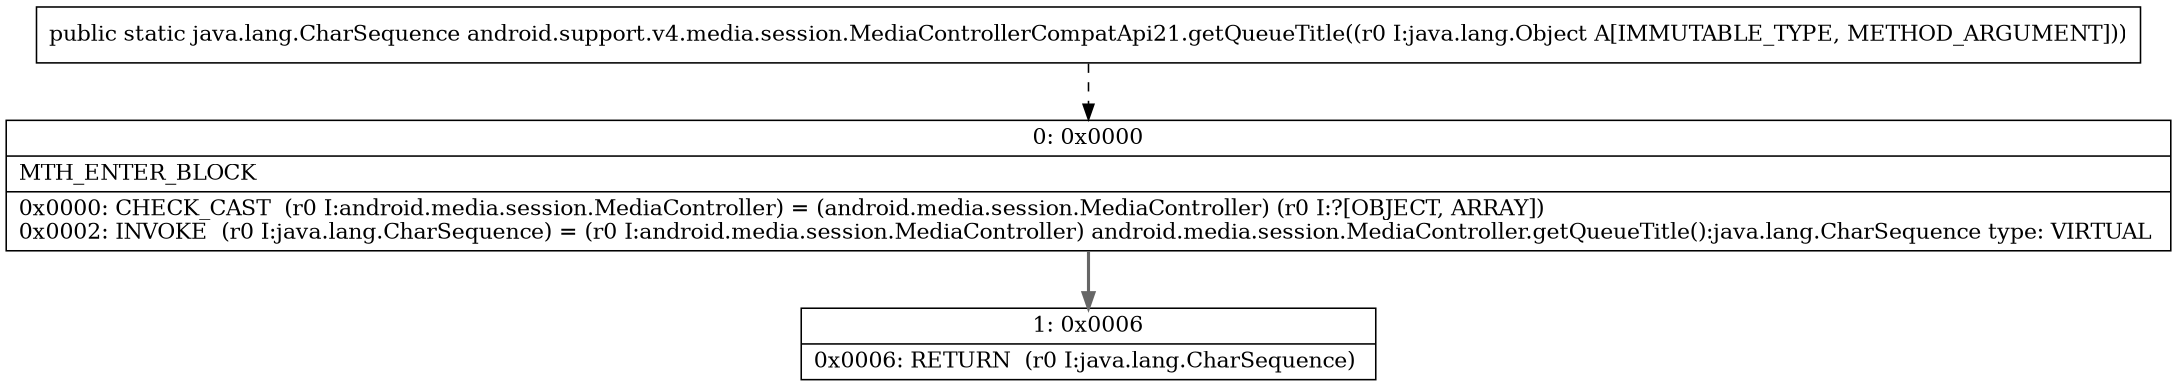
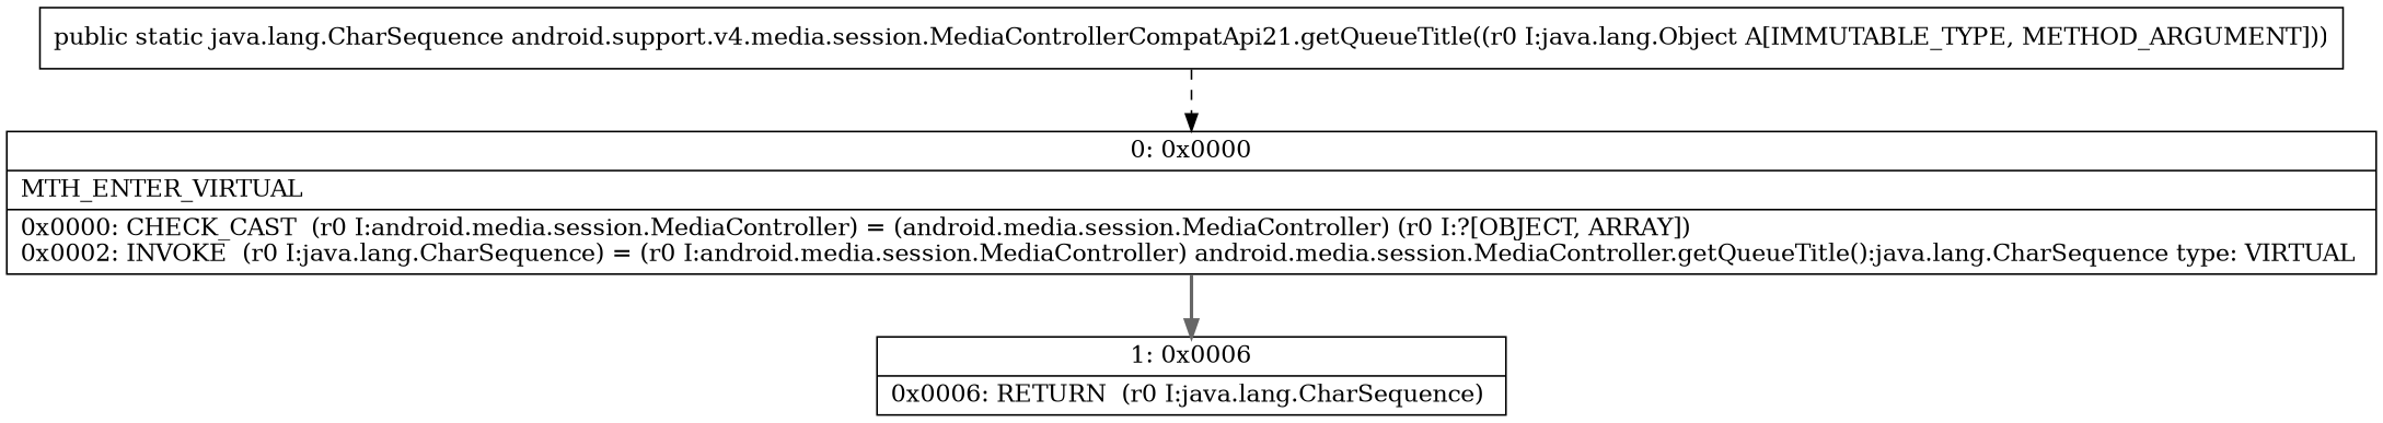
  digraph {
    node [shape=record]
-   n1 [label="{0\:\ 0x0000|MTH_ENTER_BLOCK\l|0x0000: CHECK_CAST  (r0 I:android.media.session.MediaController) = (android.media.session.MediaController) (r0 I:?[OBJECT, ARRAY]) \l0x0002: INVOKE  (r0 I:java.lang.CharSequence) = (r0 I:android.media.session.MediaController) android.media.session.MediaController.getQueueTitle():java.lang.CharSequence type: VIRTUAL \l}"]
+   n1 [label="{0\:\ 0x0000|MTH_ENTER_VIRTUAL\l|0x0000: CHECK_CAST  (r0 I:android.media.session.MediaController) = (android.media.session.MediaController) (r0 I:?[OBJECT, ARRAY]) \l0x0002: INVOKE  (r0 I:java.lang.CharSequence) = (r0 I:android.media.session.MediaController) android.media.session.MediaController.getQueueTitle():java.lang.CharSequence type: VIRTUAL \l}"]
    n2 [label="{1\:\ 0x0006|0x0006: RETURN  (r0 I:java.lang.CharSequence) \l}"]
    n3 [label="{public static java.lang.CharSequence android.support.v4.media.session.MediaControllerCompatApi21.getQueueTitle((r0 I:java.lang.Object A[IMMUTABLE_TYPE, METHOD_ARGUMENT])) }"]
    n1 -> n2 [color=gray40 style=bold]
    n3 -> n1 [color=black style=dashed]
  }
